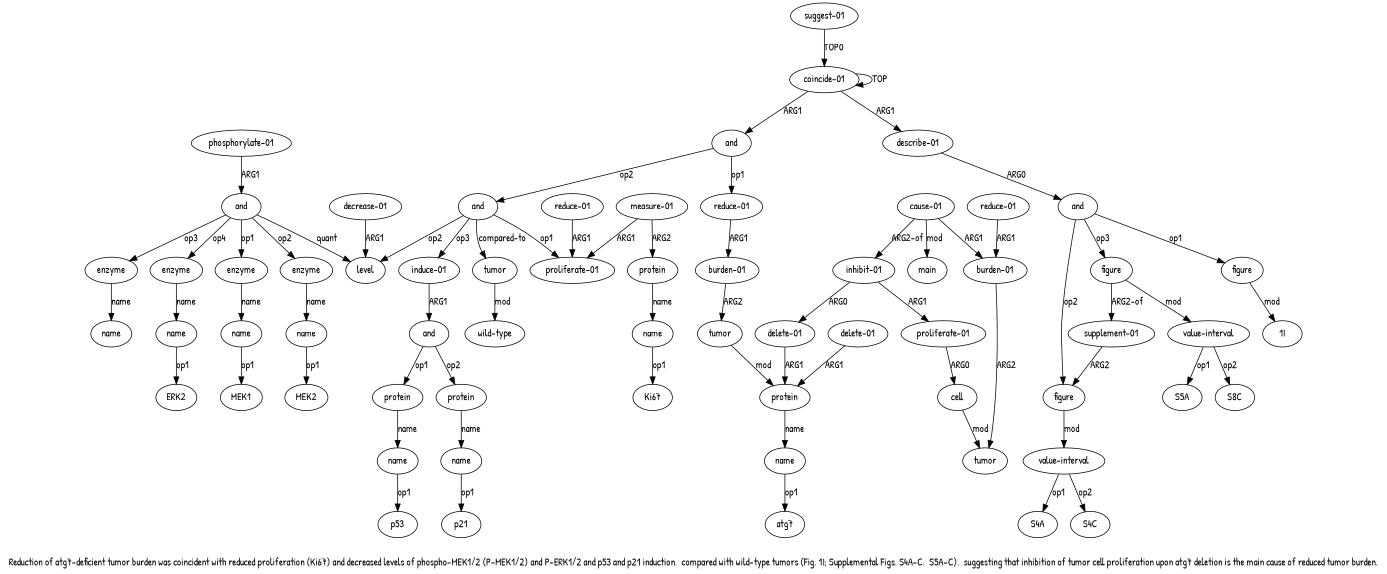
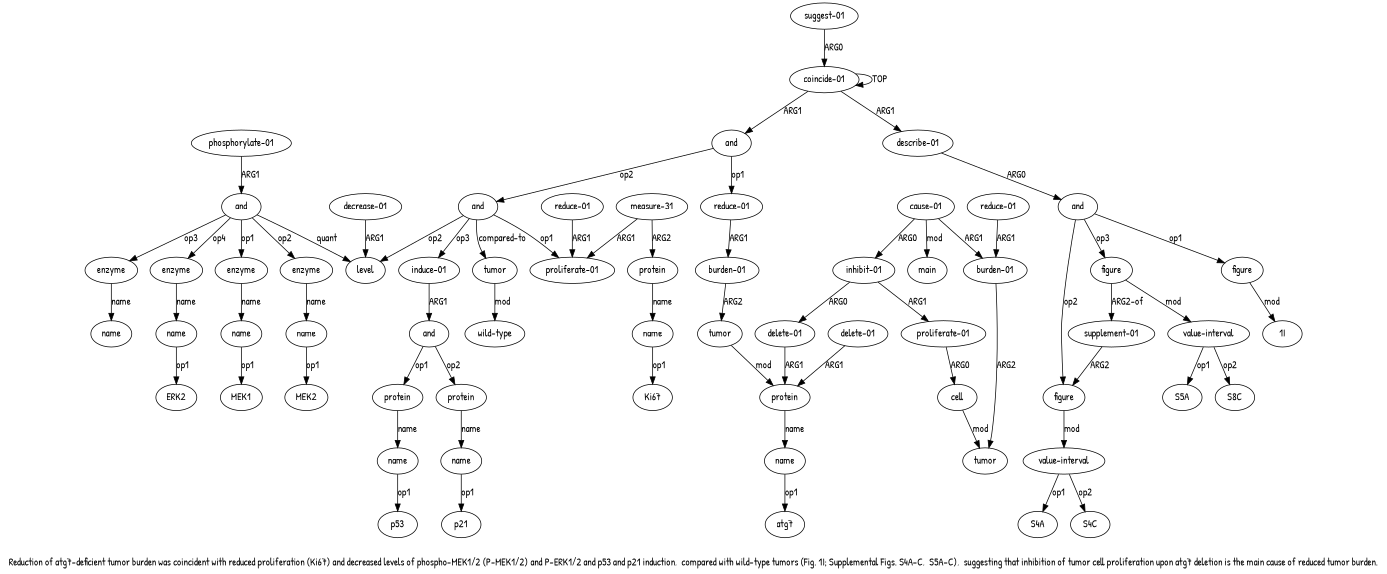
  digraph {
    fontname="Patrick Hand"
    label="Reduction of atg7-deficient tumor burden was coincident with reduced proliferation (Ki67) and decreased levels of phospho-MEK1/2 (P-MEK1/2) and P-ERK1/2 and p53 and p21 induction,  compared with wild-type tumors (Fig. 1I; Supplemental Figs. S4A–C,  S5A–C),  suggesting that inhibition of tumor cell proliferation upon atg7 deletion is the main cause of reduced tumor burden."
    node [color=black fontname="Patrick Hand" gold_ind=-1 gold_label=name test_ind=-1 test_label=name]
    edge [color=black fontname="Patrick Hand" gold_label=op1 test_label=op1]
    n1 [gold_ind=20 label=name test_ind=20]
    n2 [gold_label=MEK2 label=MEK2 test_label=MEK2]
    n3 [gold_ind=21 gold_label=enzyme label=enzyme test_ind=21 test_label=enzyme]
    n4 [gold_ind=22 label=name test_ind=22]
    n5 [gold_ind=23 gold_label=enzyme label=enzyme test_ind=23 test_label=enzyme]
    n6 [gold_ind=24 label=name test_ind=24]
    n7 [gold_label=ERK2 label=ERK2 test_label=ERK2]
    n8 [gold_ind=25 gold_label="phosphorylate-01" label="phosphorylate-01" test_ind=25 test_label="phosphorylate-01"]
    n9 [gold_ind=16 gold_label=and label=and test_ind=16 test_label=and]
    n10 [gold_ind=14 gold_label=level label=level test_ind=14 test_label=level]
    n11 [gold_ind=17 gold_label=enzyme label=enzyme test_ind=17 test_label=enzyme]
    n12 [gold_ind=19 gold_label=enzyme label=enzyme test_ind=19 test_label=enzyme]
    n13 [gold_ind=18 label=name test_ind=18]
    n14 [gold_ind=26 gold_label="induce-01" label="induce-01" test_ind=26 test_label="induce-01"]
    n15 [gold_ind=27 gold_label=and label=and test_ind=27 test_label=and]
    n16 [gold_ind=28 gold_label=protein label=protein test_ind=28 test_label=protein]
    n17 [gold_ind=30 gold_label=protein label=protein test_ind=30 test_label=protein]
    n18 [gold_ind=29 label=name test_ind=29]
    n19 [gold_ind=31 label=name test_ind=31]
    n20 [gold_label=p53 label=p53 test_label=p53]
    n21 [gold_label=p21 label=p21 test_label=p21]
    n22 [gold_ind=37 gold_label=figure label=figure test_ind=37 test_label=figure]
    n23 [gold_ind=39 gold_label="value-interval" label="value-interval" test_ind=39 test_label="value-interval"]
    n24 [gold_label=S4A label=S4A test_label=S4A]
    n25 [gold_label=S4C label=S4C test_label=S4C]
    n26 [gold_ind=36 gold_label=figure label=figure test_ind=36 test_label=figure]
    n27 [gold_label="1I" label="1I" test_label="1I"]
    n28 [gold_ind=33 gold_label="wild-type" label="wild-type" test_ind=33 test_label="wild-type"]
    n29 [gold_ind=35 gold_label=and label=and test_ind=35 test_label=and]
    n30 [gold_ind=40 gold_label=figure label=figure test_ind=40 test_label=figure]
    n31 [gold_ind=38 gold_label="supplement-01" label="supplement-01" test_ind=38 test_label="supplement-01"]
    n32 [gold_ind=41 gold_label="value-interval" label="value-interval" test_ind=41 test_label="value-interval"]
    n33 [gold_label=S5C label=S8C test_label=S5C]
    n34 [gold_label=S5A label=S5A test_label=S5A]
    n35 [gold_ind=34 gold_label="describe-01" label="describe-01" test_ind=34 test_label="describe-01"]
    n36 [gold_ind=0 gold_label="coincide-01" label="coincide-01" test_ind=0 test_label="coincide-01"]
    n37 [gold_ind=1 gold_label=and label=and test_ind=1 test_label=and]
    n38 [gold_ind=2 gold_label="reduce-01" label="reduce-01" test_ind=2 test_label="reduce-01"]
    n39 [gold_ind=8 gold_label=and label=and test_ind=8 test_label=and]
    n40 [gold_ind=51 gold_label=main label=main test_ind=51 test_label=main]
    n41 [gold_ind=50 gold_label="reduce-01" label="reduce-01" test_ind=50 test_label="reduce-01"]
    n42 [gold_ind=48 gold_label="burden-01" label="burden-01" test_ind=48 test_label="burden-01"]
    n43 [gold_ind=49 gold_label=tumor label=tumor test_ind=49 test_label=tumor]
    n44 [gold_ind=32 gold_label=tumor label=tumor test_ind=32 test_label=tumor]
    n45 [gold_ind=15 gold_label="decrease-01" label="decrease-01" test_ind=15 test_label="decrease-01"]
    n46 [gold_label=MEK1 label=MEK1 test_label=MEK1]
-   n47 [gold_ind=11 gold_label="measure-01" label="measure-01" test_ind=11 test_label="measure-01"]
+   n47 [gold_ind=11 gold_label="measure-01" label="measure-31" test_ind=11 test_label="measure-01"]
    n48 [gold_ind=12 gold_label=protein label=protein test_ind=12 test_label=protein]
    n49 [gold_ind=9 gold_label="proliferate-01" label="proliferate-01" test_ind=9 test_label="proliferate-01"]
    n50 [gold_ind=13 label=name test_ind=13]
    n51 [gold_label=Ki67 label=Ki67 test_label=Ki67]
    n52 [gold_ind=10 gold_label="reduce-01" label="reduce-01" test_ind=10 test_label="reduce-01"]
    n53 [gold_ind=3 gold_label="burden-01" label="burden-01" test_ind=3 test_label="burden-01"]
    n54 [gold_ind=4 gold_label=tumor label=tumor test_ind=4 test_label=tumor]
    n55 [gold_ind=5 gold_label=protein label=protein test_ind=5 test_label=protein]
    n56 [gold_ind=6 label=name test_ind=6]
    n57 [gold_label=atg7 label=atg7 test_label=atg7]
    n58 [gold_ind=7 gold_label="delete-01" label="delete-01" test_ind=7 test_label="delete-01"]
    n59 [gold_ind=46 gold_label="proliferate-01" label="proliferate-01" test_ind=46 test_label="proliferate-01"]
    n60 [gold_ind=47 gold_label=cell label=cell test_ind=47 test_label=cell]
    n61 [gold_ind=44 gold_label="inhibit-01" label="inhibit-01" test_ind=44 test_label="inhibit-01"]
    n62 [gold_ind=45 gold_label="delete-01" label="delete-01" test_ind=45 test_label="delete-01"]
    n63 [gold_ind=42 gold_label="suggest-01" label="suggest-01" test_ind=42 test_label="suggest-01"]
    n64 [gold_ind=43 gold_label="cause-01" label="cause-01" test_ind=43 test_label="cause-01"]
    n1 -> n2 [label=op1]
    n3 -> n4 [gold_label=name label=name test_label=name]
    n5 -> n6 [gold_label=name label=name test_label=name]
    n6 -> n7 [label=op1]
    n8 -> n9 [gold_label=ARG1 label=ARG1 test_label=ARG1]
    n9 -> n3 [gold_label=op3 label=op3 test_label=op3]
    n9 -> n5 [gold_label=op4 label=op4 test_label=op4]
    n9 -> n10 [gold_label=quant label=quant test_label=quant]
    n9 -> n11 [label=op1]
    n9 -> n12 [gold_label=op2 label=op2 test_label=op2]
    n11 -> n13 [gold_label=name label=name test_label=name]
    n12 -> n1 [gold_label=name label=name test_label=name]
    n13 -> n46 [label=op1]
    n14 -> n15 [gold_label=ARG1 label=ARG1 test_label=ARG1]
    n15 -> n16 [label=op1]
    n15 -> n17 [gold_label=op2 label=op2 test_label=op2]
    n16 -> n18 [gold_label=name label=name test_label=name]
    n17 -> n19 [gold_label=name label=name test_label=name]
    n18 -> n20 [label=op1]
    n19 -> n21 [label=op1]
    n22 -> n23 [gold_label=mod label=mod test_label=mod]
    n23 -> n24 [label=op1]
    n23 -> n25 [gold_label=op2 label=op2 test_label=op2]
    n26 -> n27 [gold_label=mod label=mod test_label=mod]
    n29 -> n22 [gold_label=op2 label=op2 test_label=op2]
    n29 -> n26 [label=op1]
    n29 -> n30 [gold_label=op3 label=op3 test_label=op3]
    n30 -> n31 [gold_label="ARG2-of" label="ARG2-of" test_label="ARG2-of"]
    n30 -> n32 [gold_label=mod label=mod test_label=mod]
    n31 -> n22 [gold_label=ARG2 label=ARG2 test_label=ARG2]
    n32 -> n33 [gold_label=op2 label=op2 test_label=op2]
    n32 -> n34 [label=op1]
    n35 -> n29 [gold_label=ARG0 label=ARG0 test_label=ARG0]
    n36 -> n35 [gold_label=ARG1 label=ARG1 test_label=ARG1]
    n36 -> n36 [gold_label=TOP label=TOP test_label=TOP]
    n36 -> n37 [gold_label=ARG1 label=ARG1 test_label=ARG1]
    n37 -> n38 [label=op1]
    n37 -> n39 [gold_label=op2 label=op2 test_label=op2]
    n38 -> n53 [gold_label=ARG1 label=ARG1 test_label=ARG1]
    n39 -> n10 [gold_label=op2 label=op2 test_label=op2]
    n39 -> n14 [gold_label=op3 label=op3 test_label=op3]
    n39 -> n44 [gold_label="compared-to" label="compared-to" test_label="compared-to"]
    n39 -> n49 [label=op1]
    n41 -> n42 [gold_label=ARG1 label=ARG1 test_label=ARG1]
    n42 -> n43 [gold_label=ARG2 label=ARG2 test_label=ARG2]
    n44 -> n28 [gold_label=mod label=mod test_label=mod]
    n45 -> n10 [gold_label=ARG1 label=ARG1 test_label=ARG1]
    n47 -> n48 [gold_label=ARG2 label=ARG2 test_label=ARG2]
    n47 -> n49 [gold_label=ARG1 label=ARG1 test_label=ARG1]
    n48 -> n50 [gold_label=name label=name test_label=name]
    n50 -> n51 [label=op1]
    n52 -> n49 [gold_label=ARG1 label=ARG1 test_label=ARG1]
    n53 -> n54 [gold_label=ARG2 label=ARG2 test_label=ARG2]
    n54 -> n55 [gold_label=mod label=mod test_label=mod]
    n55 -> n56 [gold_label=name label=name test_label=name]
    n56 -> n57 [label=op1]
    n58 -> n55 [gold_label=ARG1 label=ARG1 test_label=ARG1]
    n59 -> n60 [gold_label=ARG0 label=ARG0 test_label=ARG0]
    n60 -> n43 [gold_label=mod label=mod test_label=mod]
    n61 -> n59 [gold_label=ARG1 label=ARG1 test_label=ARG1]
    n61 -> n62 [gold_label=ARG0 label=ARG0 test_label=ARG0]
    n62 -> n55 [gold_label=ARG1 label=ARG1 test_label=ARG1]
-   n63 -> n36 [gold_label=ARG0 label=TOP0 test_label=ARG0]
+   n63 -> n36 [gold_label=ARG0 label=ARG0 test_label=ARG0]
    n64 -> n40 [gold_label=mod label=mod test_label=mod]
    n64 -> n42 [gold_label=ARG1 label=ARG1 test_label=ARG1]
-   n64 -> n61 [gold_label=ARG0 label="ARG2-of" test_label=ARG0]
+   n64 -> n61 [gold_label=ARG0 label=ARG0 test_label=ARG0]
  }
